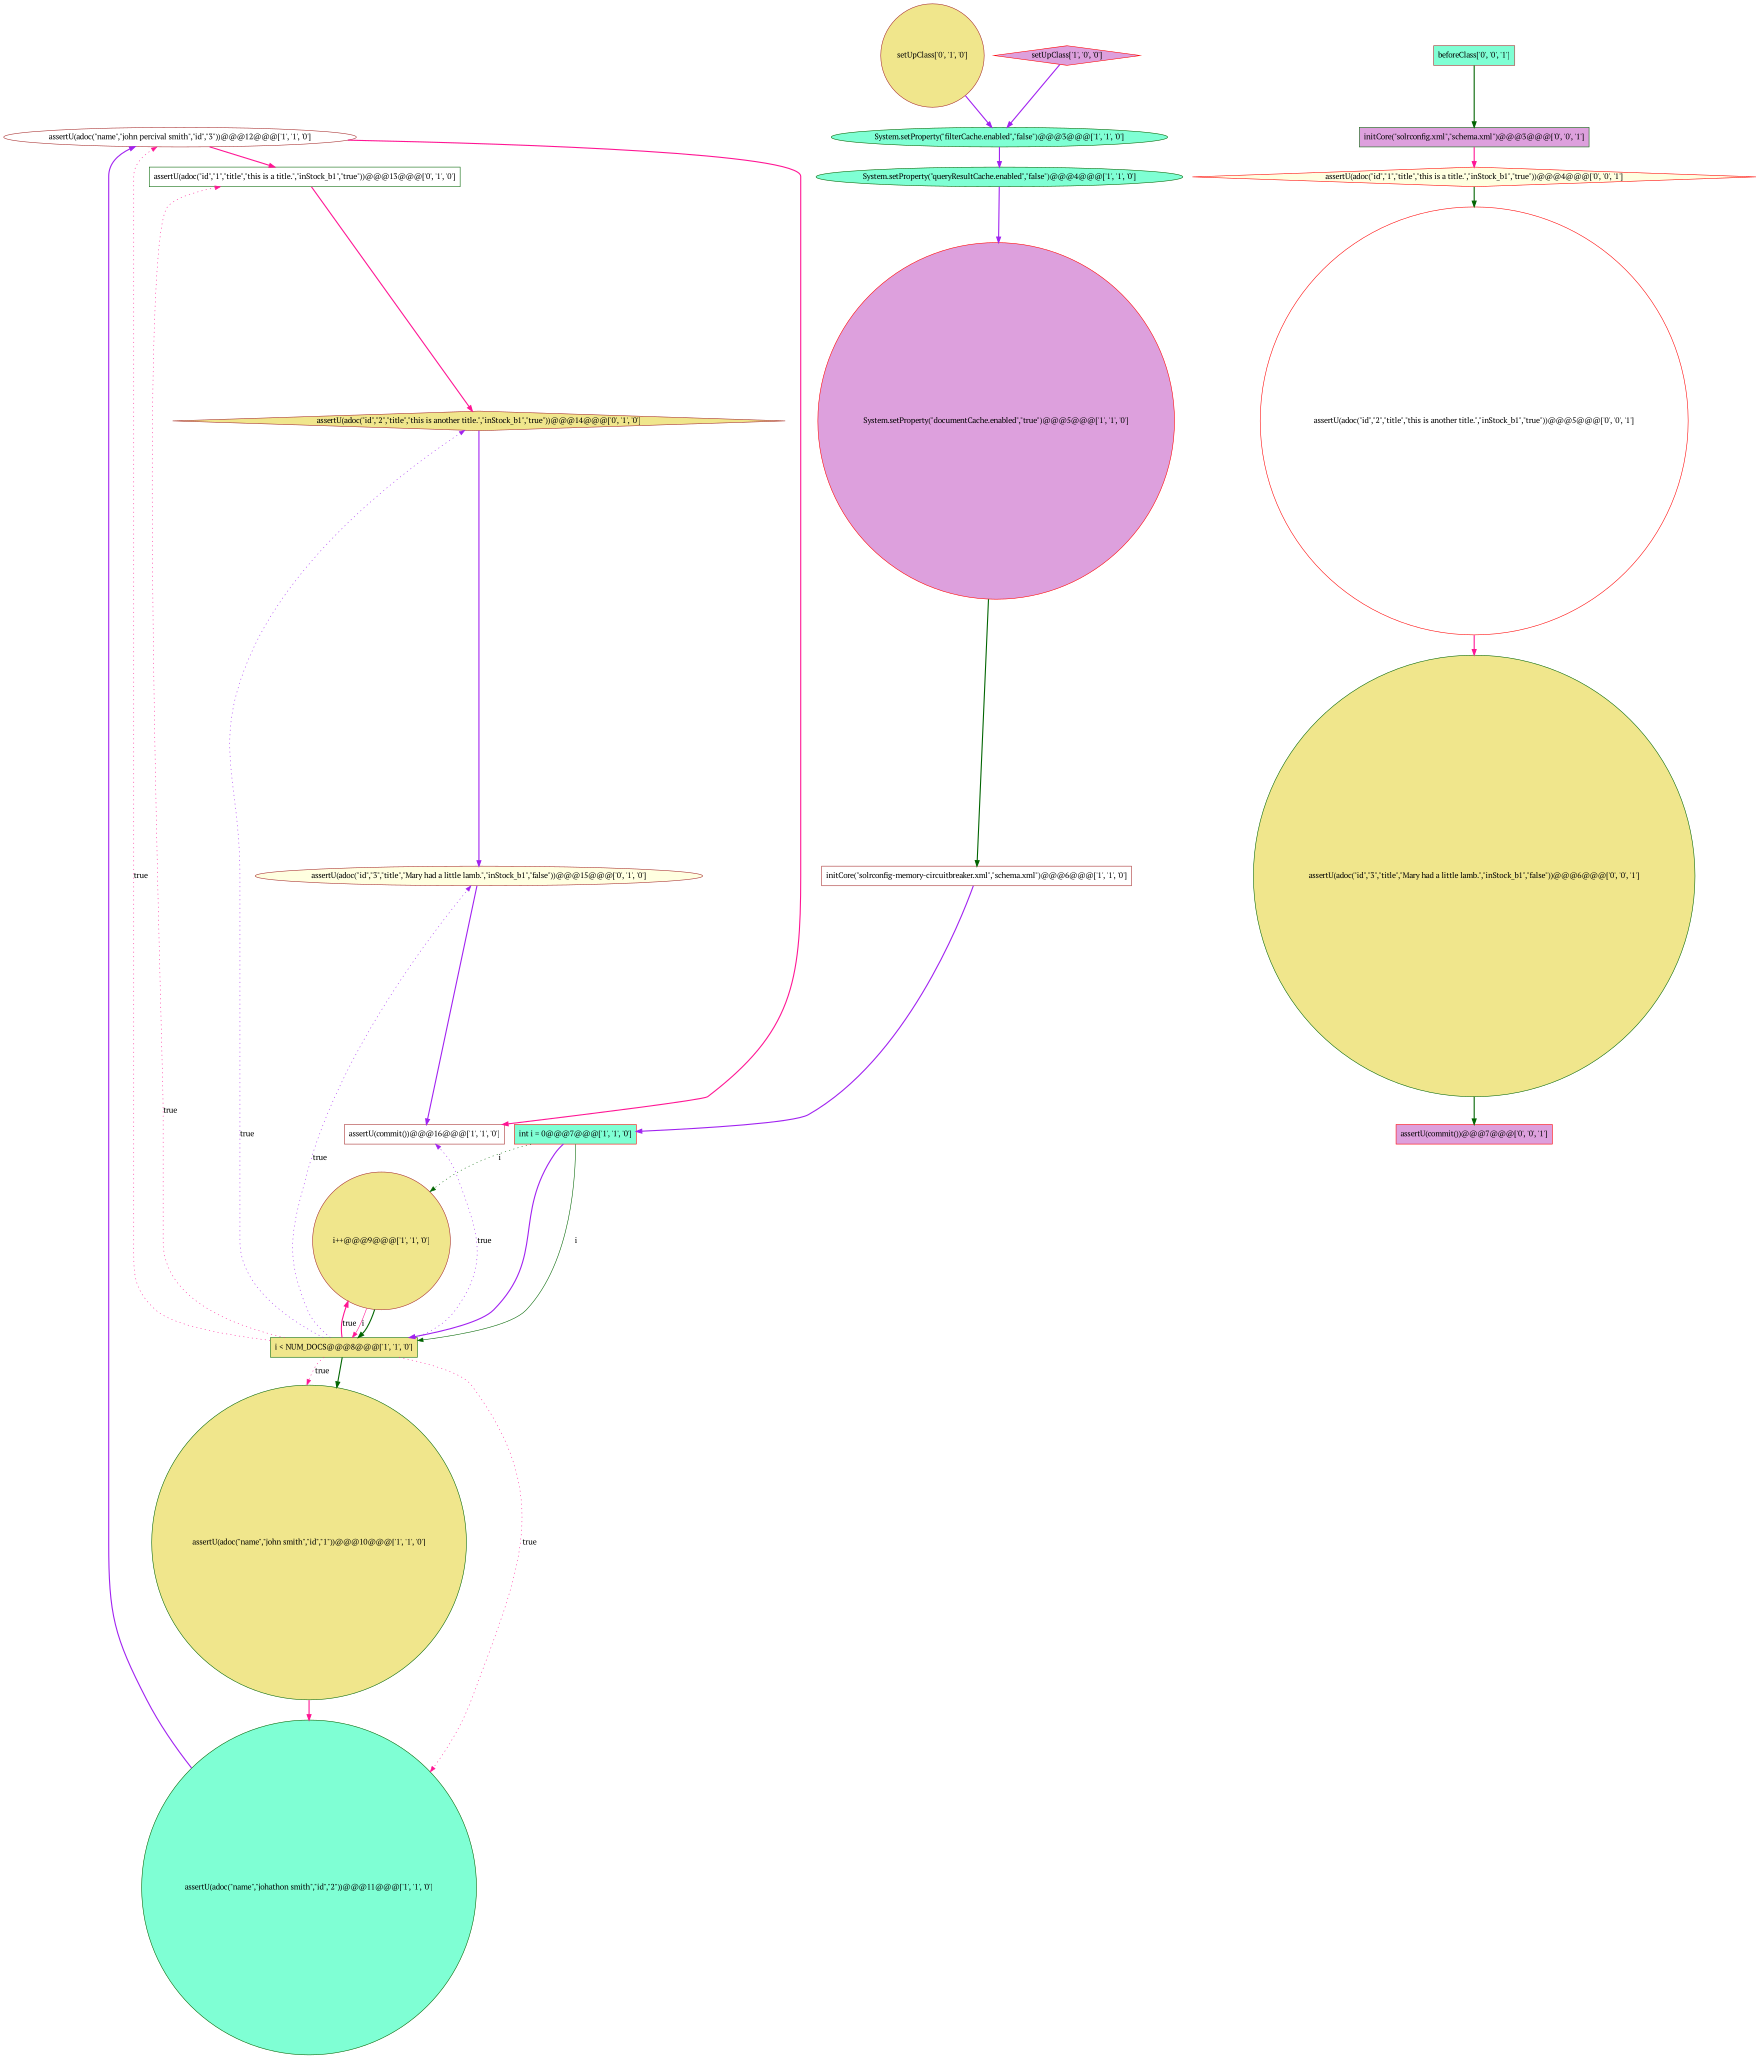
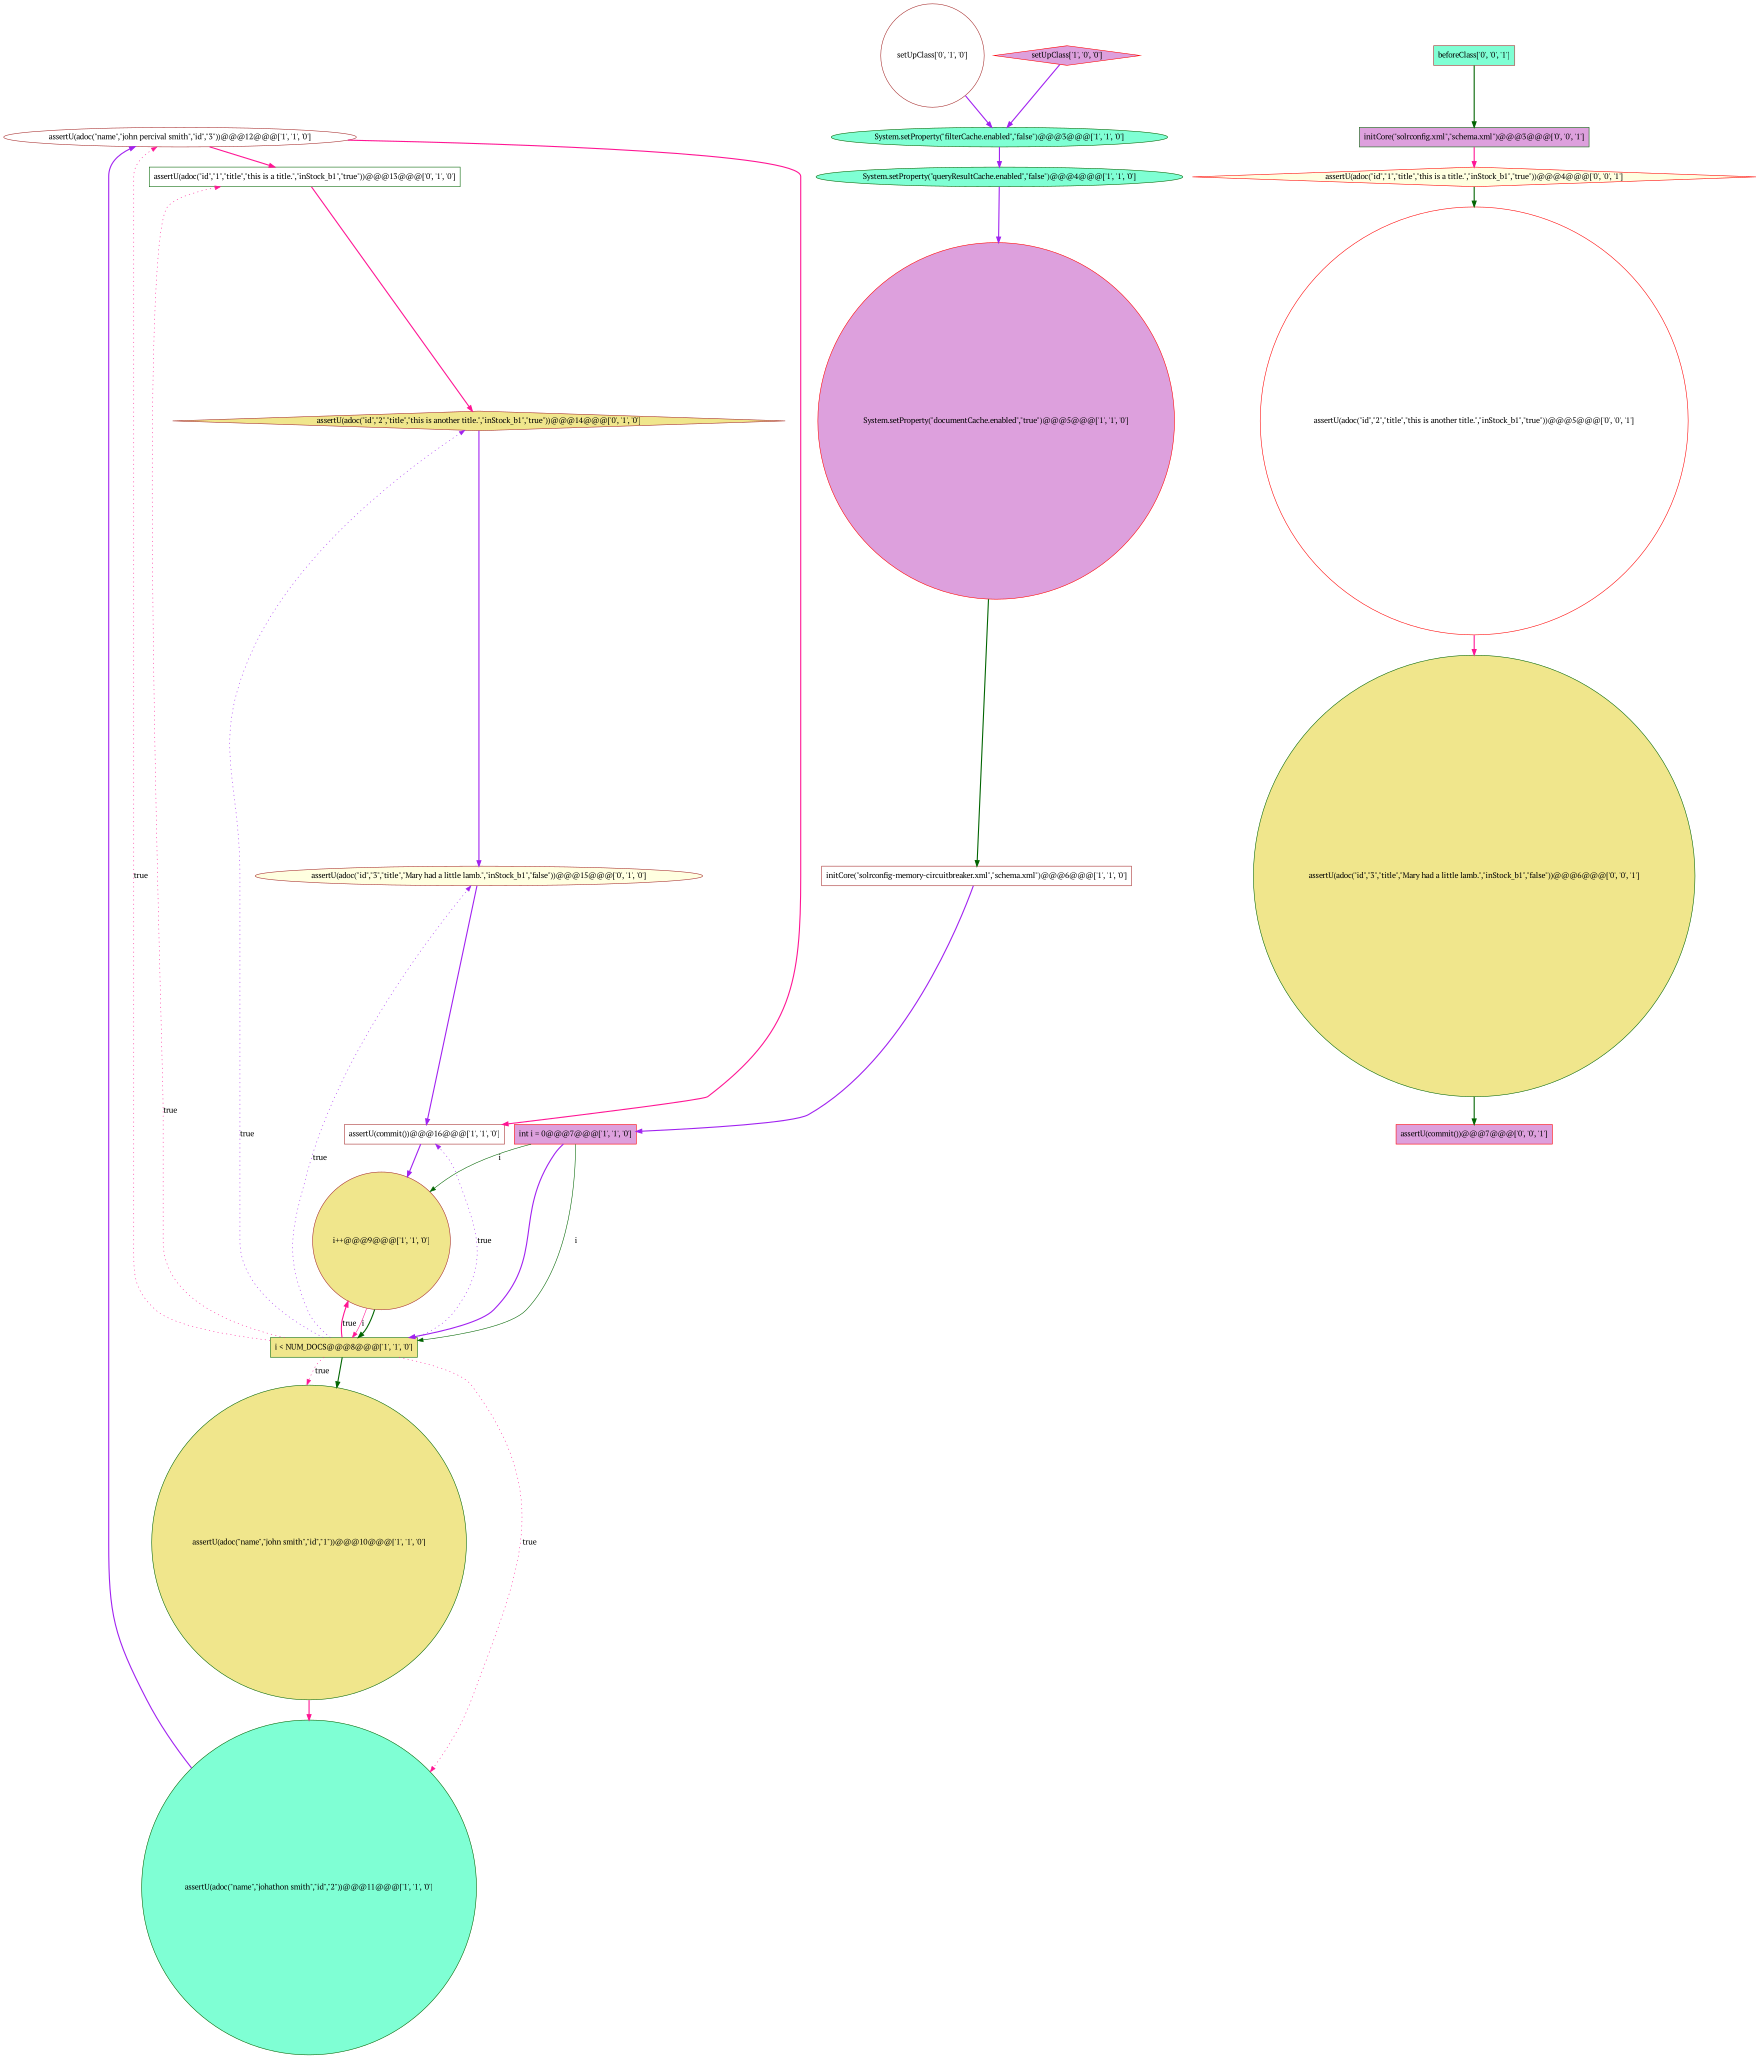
  digraph {
    fontname="PT Serif"
    node [color=brown fillcolor=white fontname="PT Serif" shape=box style=filled]
    edge [color=purple fontname="PT Serif" style=bold]
    n1 [label="assertU(adoc(\"name\",\"john percival smith\",\"id\",\"3\"))@@@12@@@['1', '1', '0']" shape=ellipse]
    n2 [color=darkgreen label="assertU(adoc(\"id\",\"1\",\"title\",\"this is a title.\",\"inStock_b1\",\"true\"))@@@13@@@['0', '1', '0']"]
    n3 [label="assertU(commit())@@@16@@@['1', '1', '0']"]
    n4 [fillcolor=khaki label="assertU(adoc(\"id\",\"2\",\"title\",\"this is another title.\",\"inStock_b1\",\"true\"))@@@14@@@['0', '1', '0']" shape=diamond]
    n5 [fillcolor=khaki label="i++@@@9@@@['1', '1', '0']" shape=circle]
    n6 [color=darkgreen fillcolor=aquamarine label="System.setProperty(\"filterCache.enabled\",\"false\")@@@3@@@['1', '1', '0']" shape=ellipse]
    n7 [color=darkgreen fillcolor=aquamarine label="System.setProperty(\"queryResultCache.enabled\",\"false\")@@@4@@@['1', '1', '0']" shape=ellipse]
    n8 [color=red fillcolor=plum label="System.setProperty(\"documentCache.enabled\",\"true\")@@@5@@@['1', '1', '0']" shape=circle]
    n9 [color=darkgreen fillcolor=aquamarine label="assertU(adoc(\"name\",\"johathon smith\",\"id\",\"2\"))@@@11@@@['1', '1', '0']" shape=circle]
    n10 [label="initCore(\"solrconfig-memory-circuitbreaker.xml\",\"schema.xml\")@@@6@@@['1', '1', '0']"]
-   n11 [color=red fillcolor=aquamarine label="int i = 0@@@7@@@['1', '1', '0']"]
+   n11 [color=red fillcolor=plum label="int i = 0@@@7@@@['1', '1', '0']"]
    n12 [color=red label="assertU(adoc(\"id\",\"2\",\"title\",\"this is another title.\",\"inStock_b1\",\"true\"))@@@5@@@['0', '0', '1']" shape=circle]
    n13 [color=darkgreen fillcolor=khaki label="assertU(adoc(\"id\",\"3\",\"title\",\"Mary had a little lamb.\",\"inStock_b1\",\"false\"))@@@6@@@['0', '0', '1']" shape=circle]
    n14 [color=red fillcolor=plum label="assertU(commit())@@@7@@@['0', '0', '1']"]
    n15 [color=darkgreen fillcolor=khaki label="assertU(adoc(\"name\",\"john smith\",\"id\",\"1\"))@@@10@@@['1', '1', '0']" shape=circle]
-   n16 [fillcolor=khaki label="setUpClass['0', '1', '0']" shape=circle]
+   n16 [label="setUpClass['0', '1', '0']" shape=circle]
    n17 [color=red fillcolor=lightyellow label="assertU(adoc(\"id\",\"1\",\"title\",\"this is a title.\",\"inStock_b1\",\"true\"))@@@4@@@['0', '0', '1']" shape=diamond]
    n18 [color=darkgreen fillcolor=plum label="initCore(\"solrconfig.xml\",\"schema.xml\")@@@3@@@['0', '0', '1']"]
    n19 [fillcolor=lightyellow label="assertU(adoc(\"id\",\"3\",\"title\",\"Mary had a little lamb.\",\"inStock_b1\",\"false\"))@@@15@@@['0', '1', '0']" shape=ellipse]
    n20 [color=darkgreen fillcolor=khaki label="i < NUM_DOCS@@@8@@@['1', '1', '0']"]
    n21 [fillcolor=aquamarine label="beforeClass['0', '0', '1']"]
    n22 [color=red fillcolor=plum label="setUpClass['1', '0', '0']" shape=diamond]
    n1 -> n2 [color=deeppink]
    n1 -> n3 [color=deeppink]
    n2 -> n4 [color=deeppink]
+   n3 -> n5
    n4 -> n19
    n5 -> n20 [color=deeppink label=i style=solid]
    n5 -> n20 [color=darkgreen]
    n6 -> n7
    n7 -> n8
    n8 -> n10 [color=darkgreen]
    n9 -> n1
    n10 -> n11
-   n11 -> n5 [color=darkgreen label=i style=dotted]
+   n11 -> n5 [color=darkgreen label=i style=solid]
    n11 -> n20
    n11 -> n20 [color=darkgreen label=i style=solid]
    n12 -> n13 [color=deeppink]
    n13 -> n14 [color=darkgreen]
    n15 -> n9 [color=deeppink]
    n16 -> n6
    n17 -> n12 [color=darkgreen]
    n18 -> n17 [color=deeppink]
    n19 -> n3
    n20 -> n1 [color=deeppink label=true style=dotted]
    n20 -> n2 [color=deeppink label=true style=dotted]
    n20 -> n3 [label=true style=dotted]
    n20 -> n4 [label=true style=dotted]
    n20 -> n5 [color=deeppink label=true]
    n20 -> n9 [color=deeppink label=true style=dotted]
    n20 -> n15 [color=deeppink label=true style=dotted]
    n20 -> n15 [color=darkgreen]
    n20 -> n19 [label=true style=dotted]
    n21 -> n18 [color=darkgreen]
    n22 -> n6
  }
